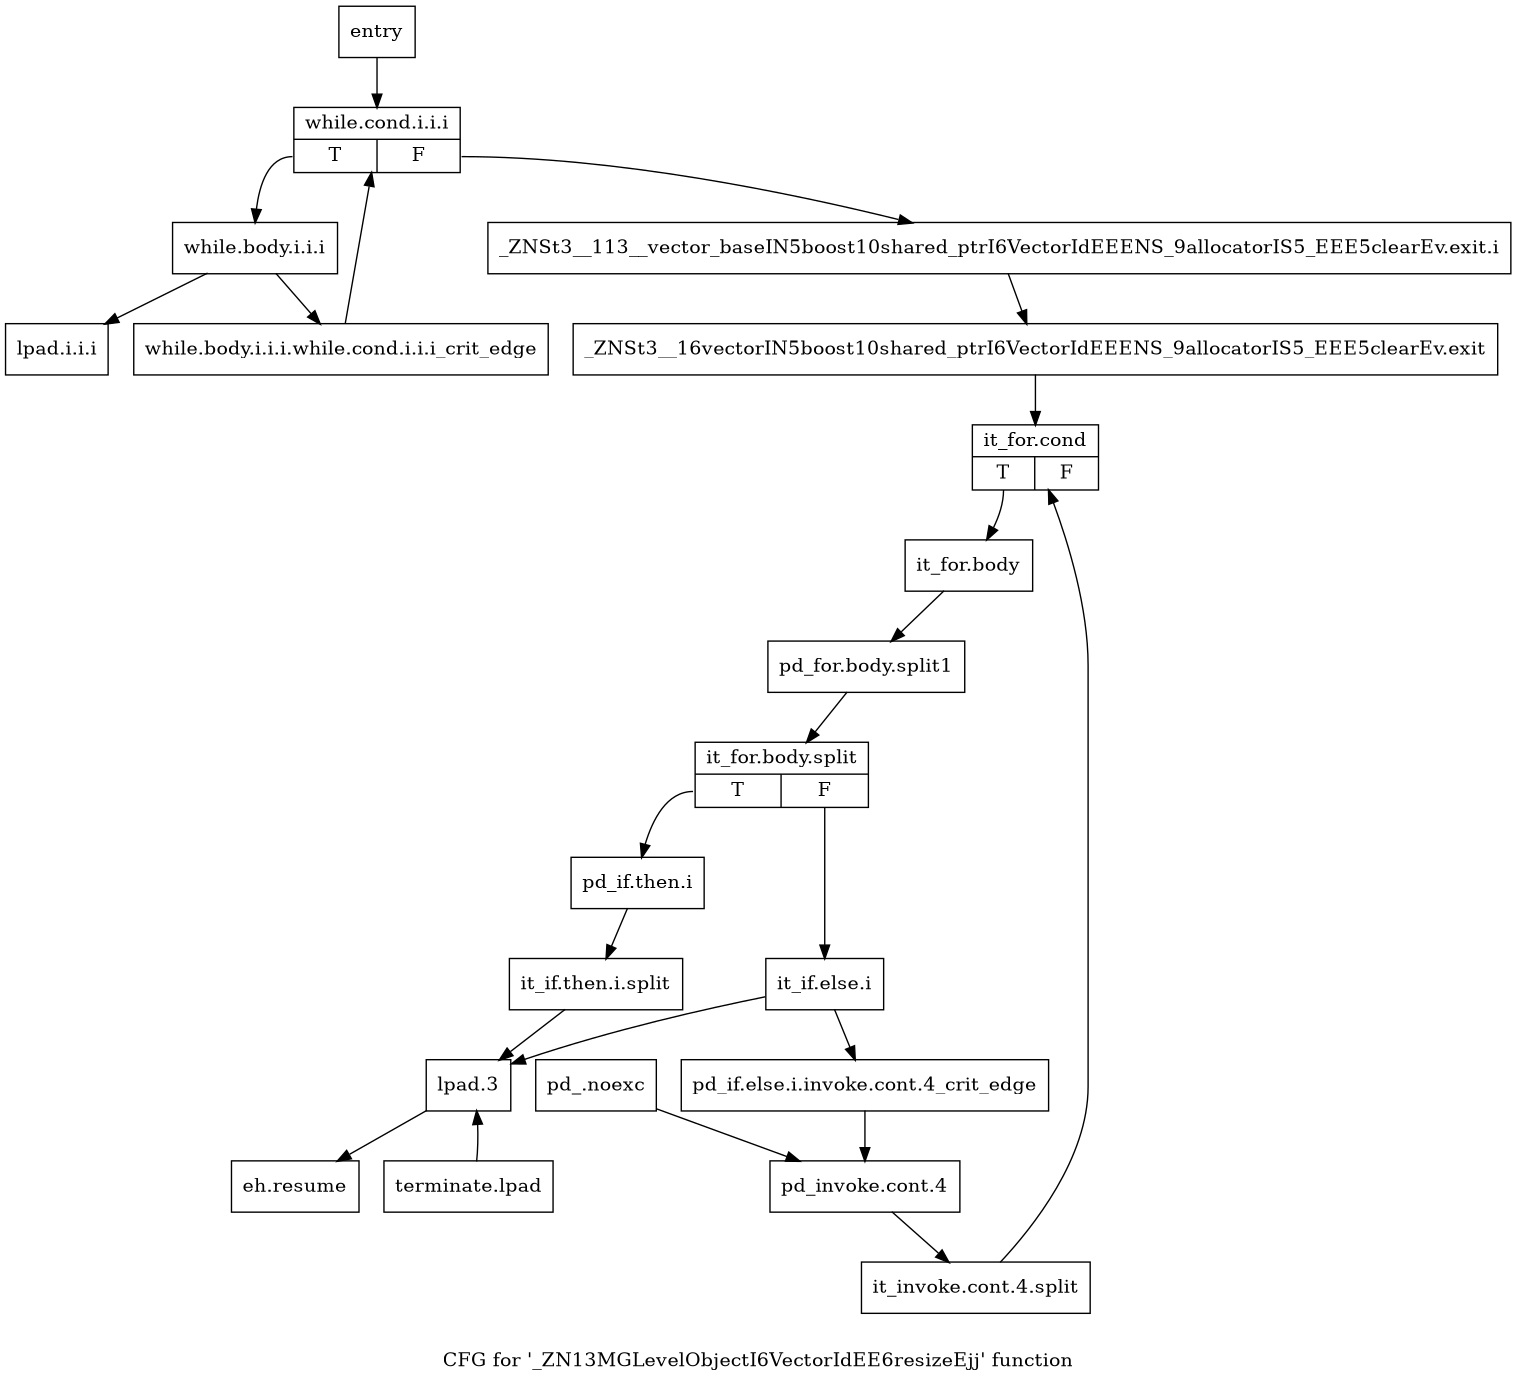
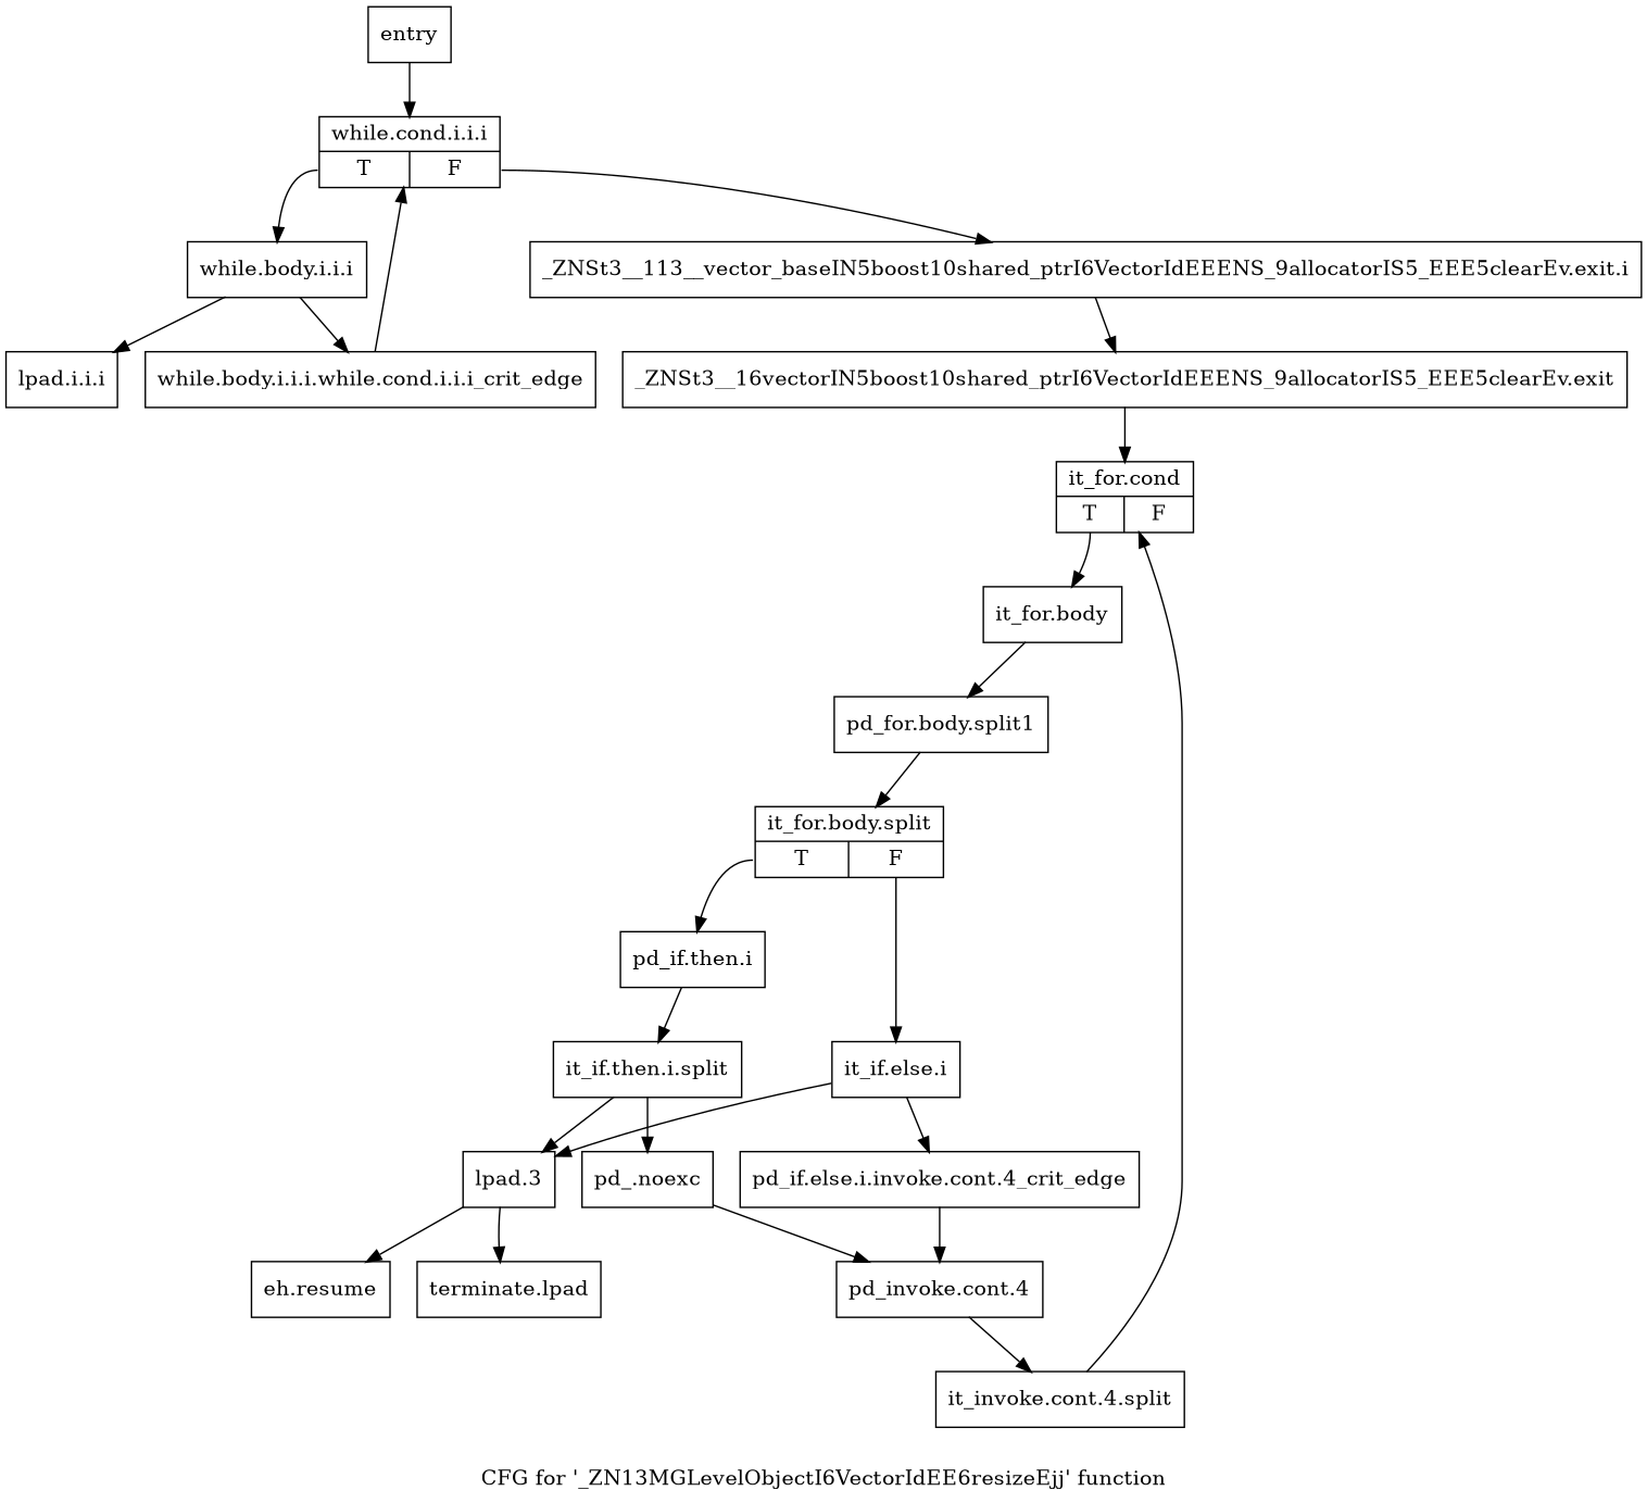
  digraph {
    label="CFG for '_ZN13MGLevelObjectI6VectorIdEE6resizeEjj' function"
    node [shape=record]
    n1 [label="{entry}"]
    n2 [label="{while.cond.i.i.i|{<s0>T|<s1>F}}"]
    n3 [label="{while.body.i.i.i}"]
    n4 [label="{_ZNSt3__113__vector_baseIN5boost10shared_ptrI6VectorIdEEENS_9allocatorIS5_EEE5clearEv.exit.i}"]
    n5 [label="{while.body.i.i.i.while.cond.i.i.i_crit_edge}"]
    n6 [label="{lpad.i.i.i}"]
    n7 [label="{_ZNSt3__16vectorIN5boost10shared_ptrI6VectorIdEEENS_9allocatorIS5_EEE5clearEv.exit}"]
    n8 [label="{it_for.cond|{<s0>T|<s1>F}}"]
    n9 [label="{it_for.body}"]
    n10 [label="{pd_for.body.split1}"]
    n11 [label="{it_for.body.split|{<s0>T|<s1>F}}"]
    n12 [label="{pd_if.then.i}"]
    n13 [label="{it_if.else.i}"]
    n14 [label="{it_if.then.i.split}"]
    n15 [label="{lpad.3}"]
    n16 [label="{pd_if.else.i.invoke.cont.4_crit_edge}"]
    n17 [label="{pd_.noexc}"]
    n18 [label="{eh.resume}"]
    n19 [label="{terminate.lpad}"]
    n20 [label="{pd_invoke.cont.4}"]
    n21 [label="{it_invoke.cont.4.split}"]
    n1 -> n2
    n2 -> n3 [tailport=s0]
    n2 -> n4 [tailport=s1]
    n3 -> n5
    n3 -> n6
    n4 -> n7
    n5 -> n2
    n7 -> n8
    n8 -> n9 [tailport=s0]
    n9 -> n10
    n10 -> n11
    n11 -> n12 [tailport=s0]
    n11 -> n13 [tailport=s1]
    n12 -> n14
    n13 -> n15
    n13 -> n16
    n14 -> n15
+   n14 -> n17
    n15 -> n18
-   n19 -> n15
+   n15 -> n19
    n16 -> n20
    n17 -> n20
    n20 -> n21
    n21 -> n8
  }
